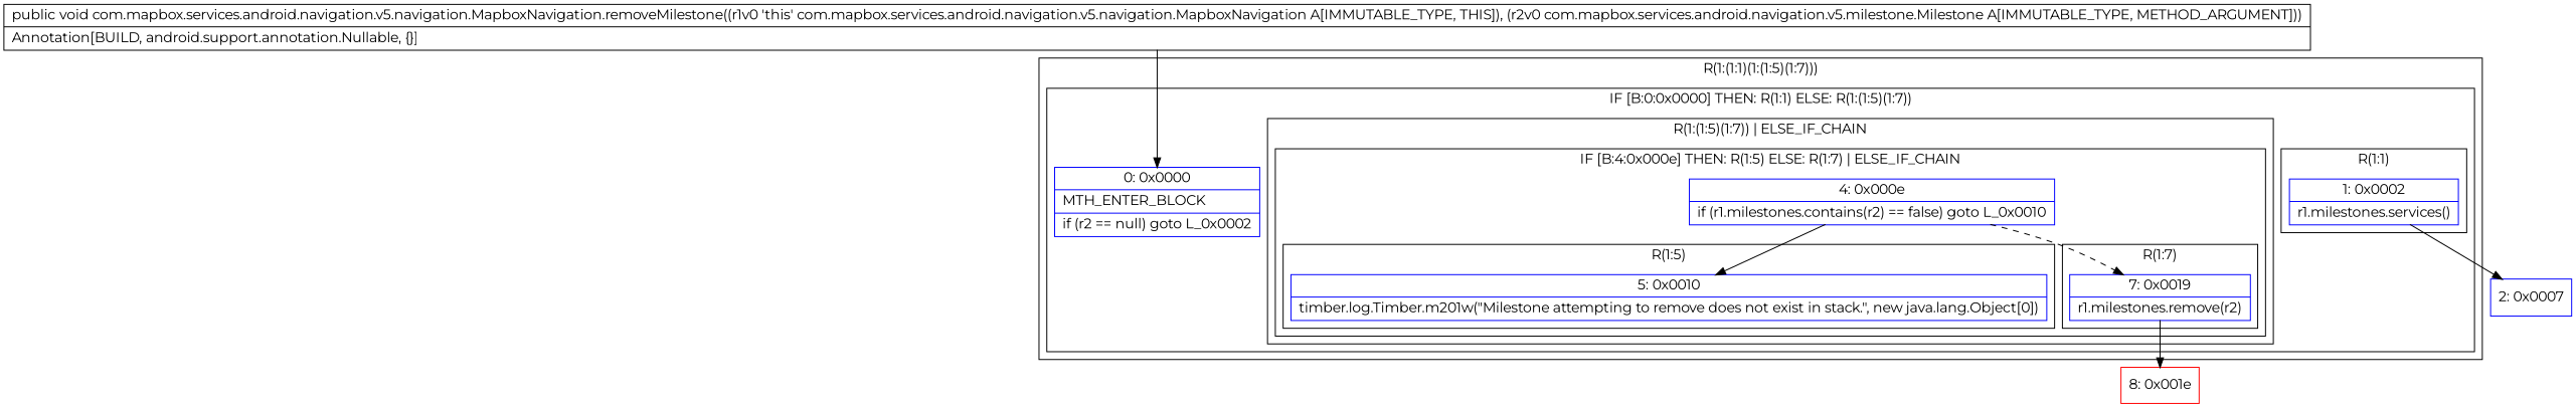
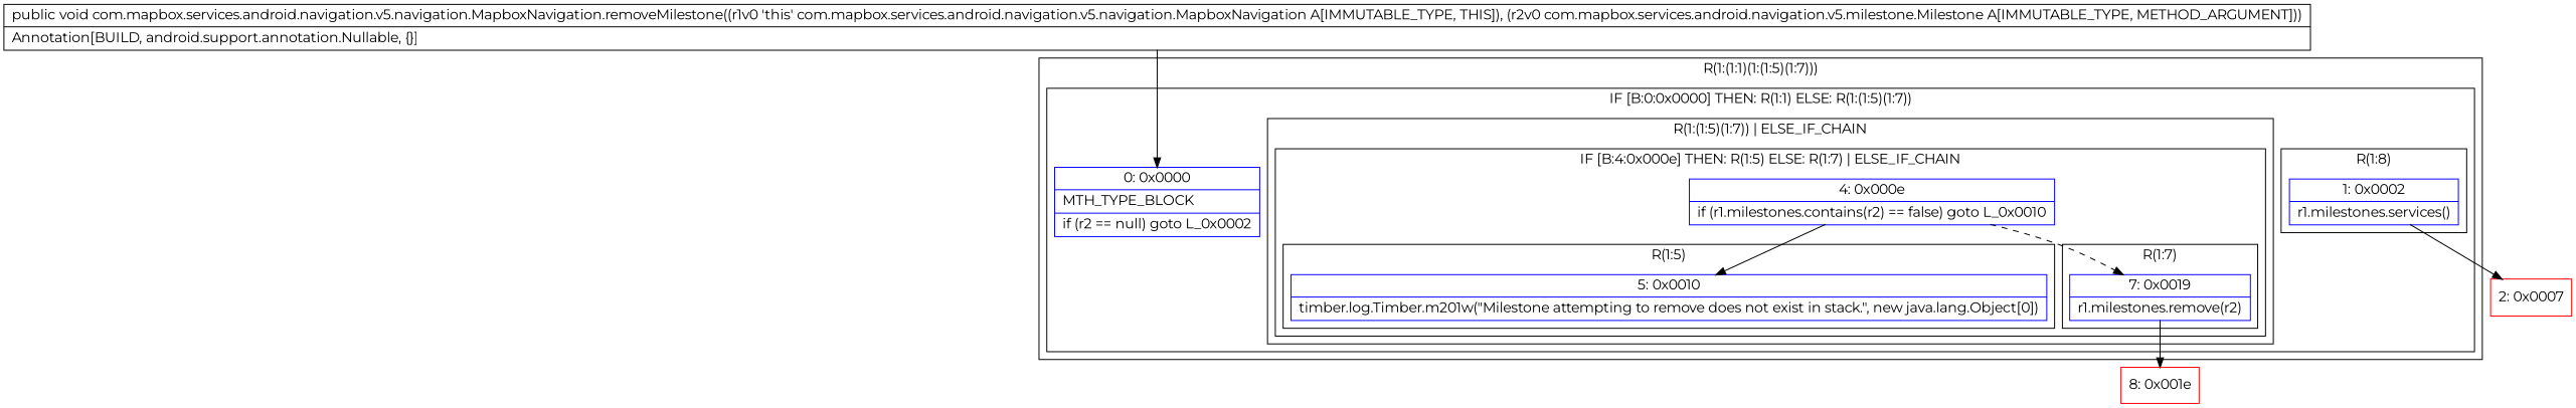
  digraph {
    fontname=Montserrat
    node [color=blue fontname=Montserrat shape=record]
    edge [fontname=Montserrat]
    n1 [label="{1\:\ 0x0002|r1.milestones.services()\l}"]
    n2 [label="{5\:\ 0x0010|timber.log.Timber.m201w(\"Milestone attempting to remove does not exist in stack.\", new java.lang.Object[0])\l}"]
    n3 [label="{7\:\ 0x0019|r1.milestones.remove(r2)\l}"]
    n4 [label="{4\:\ 0x000e|if (r1.milestones.contains(r2) == false) goto L_0x0010\l}"]
-   n5 [label="{0\:\ 0x0000|MTH_ENTER_BLOCK\l|if (r2 == null) goto L_0x0002\l}"]
-   n6 [label="{2\:\ 0x0007}"]
+   n5 [label="{0\:\ 0x0000|MTH_TYPE_BLOCK\l|if (r2 == null) goto L_0x0002\l}"]
+   n6 [color=red label="{2\:\ 0x0007}"]
    n7 [color=red label="{8\:\ 0x001e}"]
    n8 [label="{public void com.mapbox.services.android.navigation.v5.navigation.MapboxNavigation.removeMilestone((r1v0 'this' com.mapbox.services.android.navigation.v5.navigation.MapboxNavigation A[IMMUTABLE_TYPE, THIS]), (r2v0 com.mapbox.services.android.navigation.v5.milestone.Milestone A[IMMUTABLE_TYPE, METHOD_ARGUMENT]))  | Annotation[BUILD, android.support.annotation.Nullable, \{\}]\l}" color=""]
    subgraph cluster_1 {
      label="R(1:(1:1)(1:(1:5)(1:7)))"
      subgraph cluster_2 {
        label="IF [B:0:0x0000] THEN: R(1:1) ELSE: R(1:(1:5)(1:7))"
        n5
        subgraph cluster_3 {
-         label="R(1:1)"
+         label="R(1:8)"
          n1
        }
        subgraph cluster_4 {
          label="R(1:(1:5)(1:7)) | ELSE_IF_CHAIN\l"
          subgraph cluster_5 {
            label="IF [B:4:0x000e] THEN: R(1:5) ELSE: R(1:7) | ELSE_IF_CHAIN\l"
            n4
            subgraph cluster_6 {
              label="R(1:5)"
              n2
            }
            subgraph cluster_7 {
              label="R(1:7)"
              n3
            }
          }
        }
      }
    }
    n1 -> n6
    n3 -> n7
    n4 -> n2
    n4 -> n3 [style=dashed]
    n8 -> n5
  }
